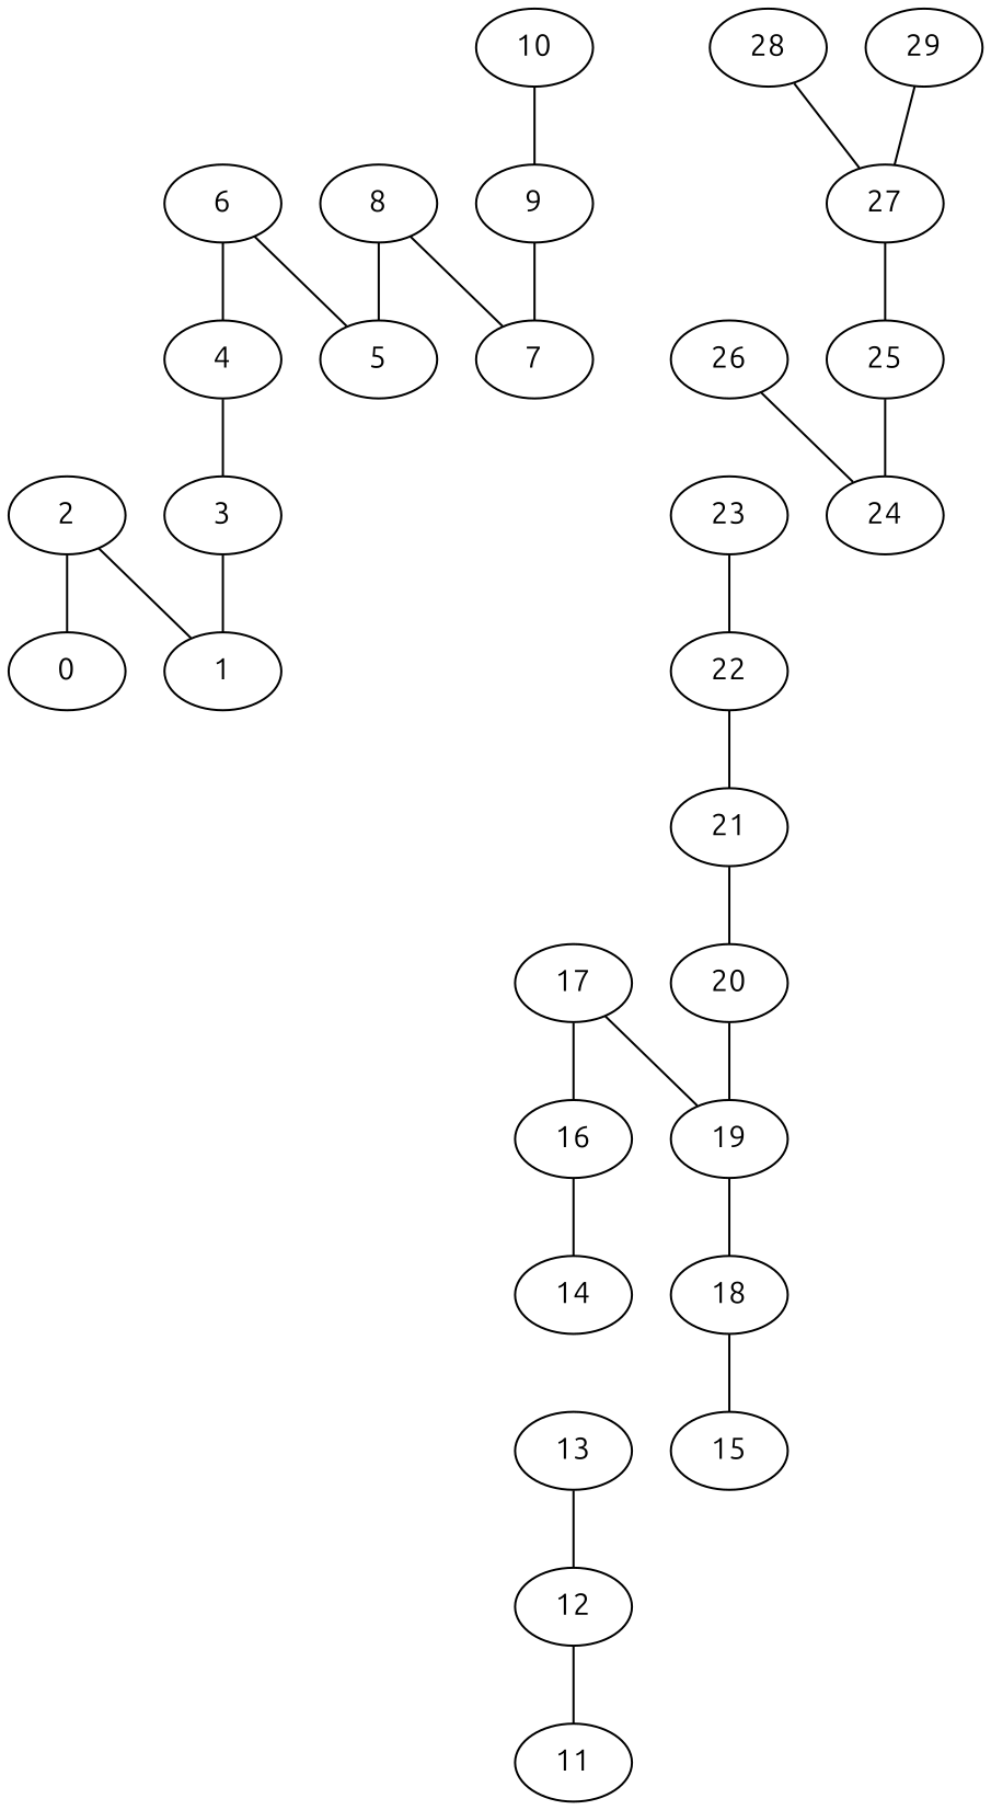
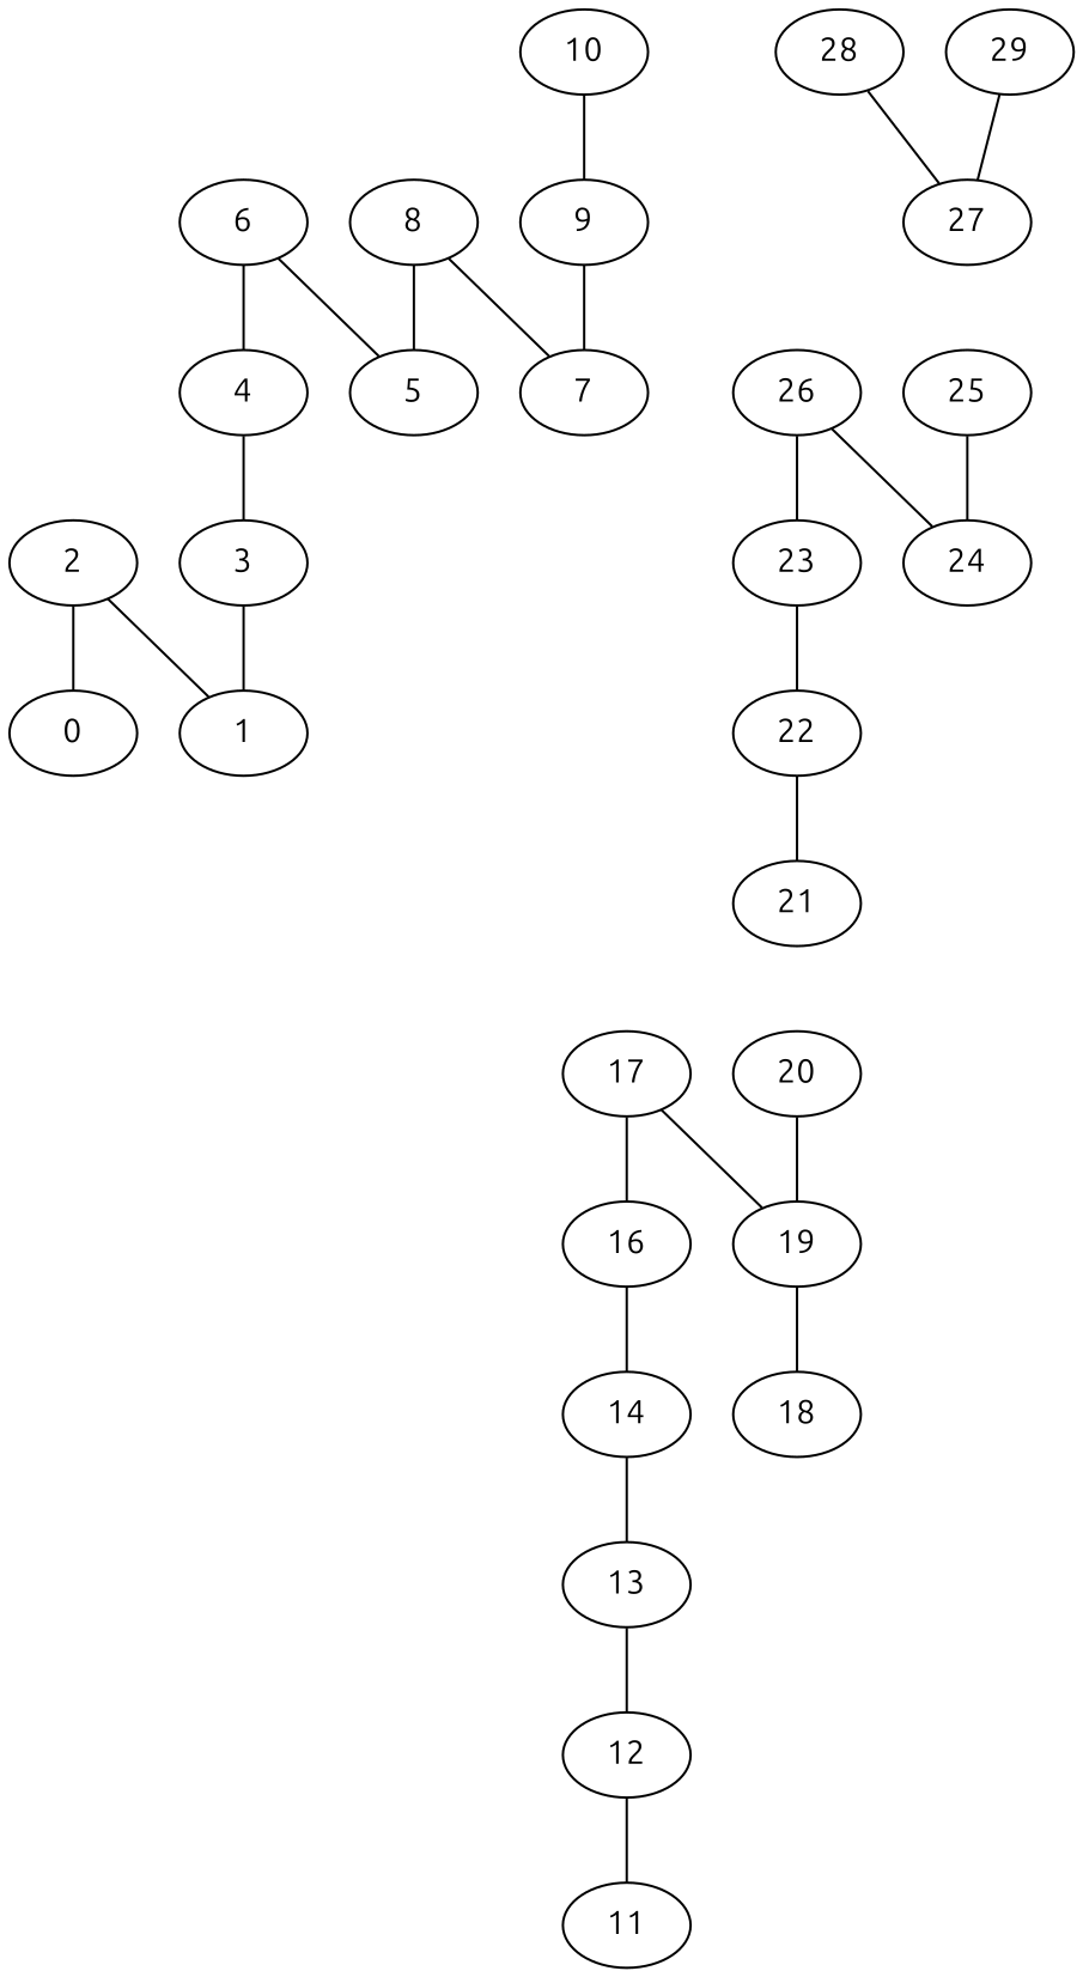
  graph {
    fontname=Ubuntu
    node [fontname=Ubuntu]
    edge [fontname=Ubuntu]
    2
    0
    1
    3
    4
    6
    5
    8
    7
    9
    10
    12
    11
    13
    14
    16
    17
    19
    18
-   15
    20
    21
    22
    23
    25
    24
    26
    27
    28
    29
    2 -- 0
    2 -- 1
    3 -- 1
    4 -- 3
    6 -- 4
    6 -- 5
    8 -- 5
    8 -- 7
    9 -- 7
    10 -- 9
    12 -- 11
    13 -- 12
+   14 -- 13
    16 -- 14
    17 -- 16
    17 -- 19
    19 -- 18
-   18 -- 15
    20 -- 19
-   21 -- 20
    22 -- 21
    23 -- 22
    25 -- 24
+   26 -- 23
    26 -- 24
-   27 -- 25
    28 -- 27
    29 -- 27
  }
